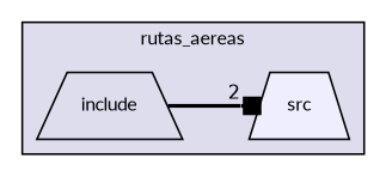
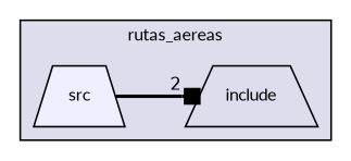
  digraph {
    compound=true
    rankdir=LR
    fontname=Lato
    node [fontname=Lato fontsize=10 shape=trapezium]
    n1 [label=include]
    n2 [fillcolor="#eeeeff" label=src pencolor=black style=filled]
    subgraph cluster_1 {
      bgcolor="#ddddee"
      fontsize=10
      label=rutas_aereas
      pencolor=black
      n1
      n2
    }
-   n1 -> n2 [headlabel=2 labeldistance=1.5 labelfontname=Helvetica labelfontsize=10 style=bold arrowhead=box fontname=Lato]
+   n2 -> n1 [headlabel=2 labeldistance=1.5 labelfontname=Helvetica labelfontsize=10 style=bold arrowhead=box fontname=Lato]
  }
